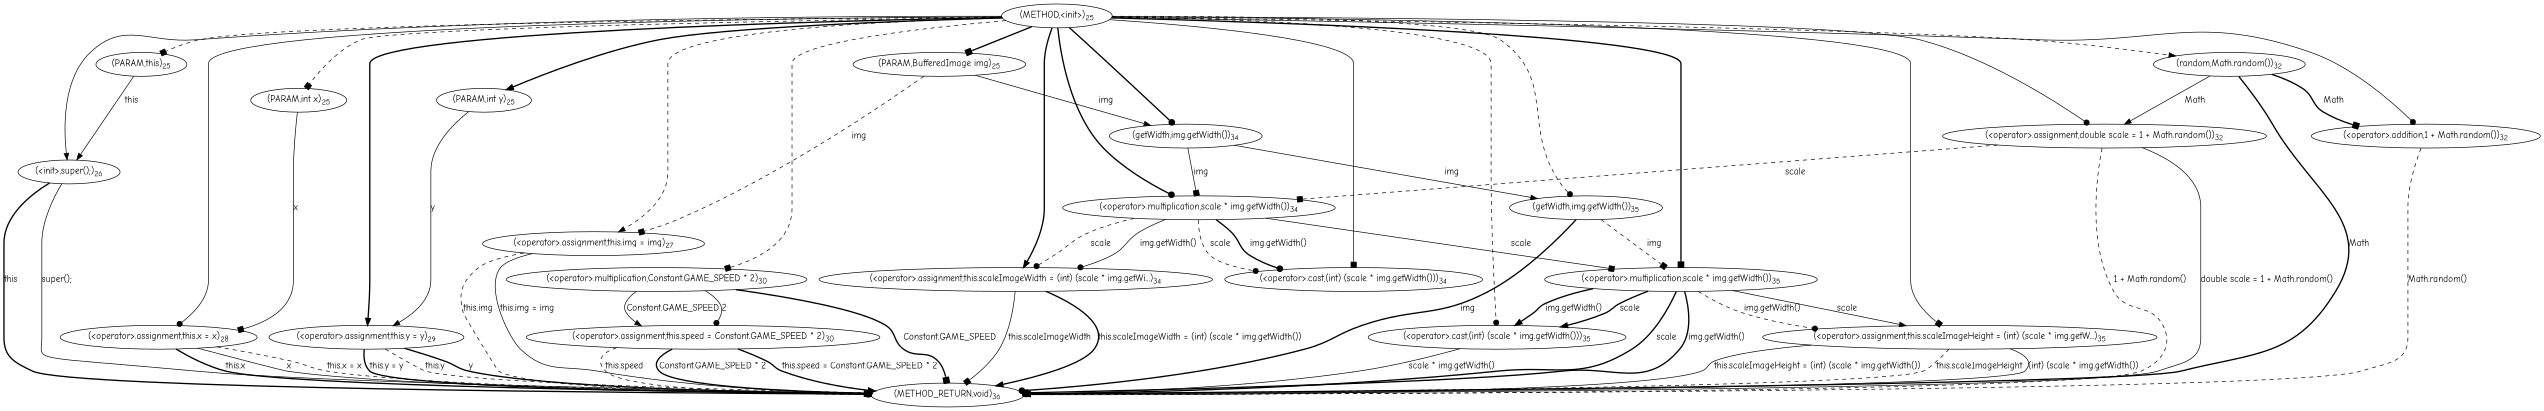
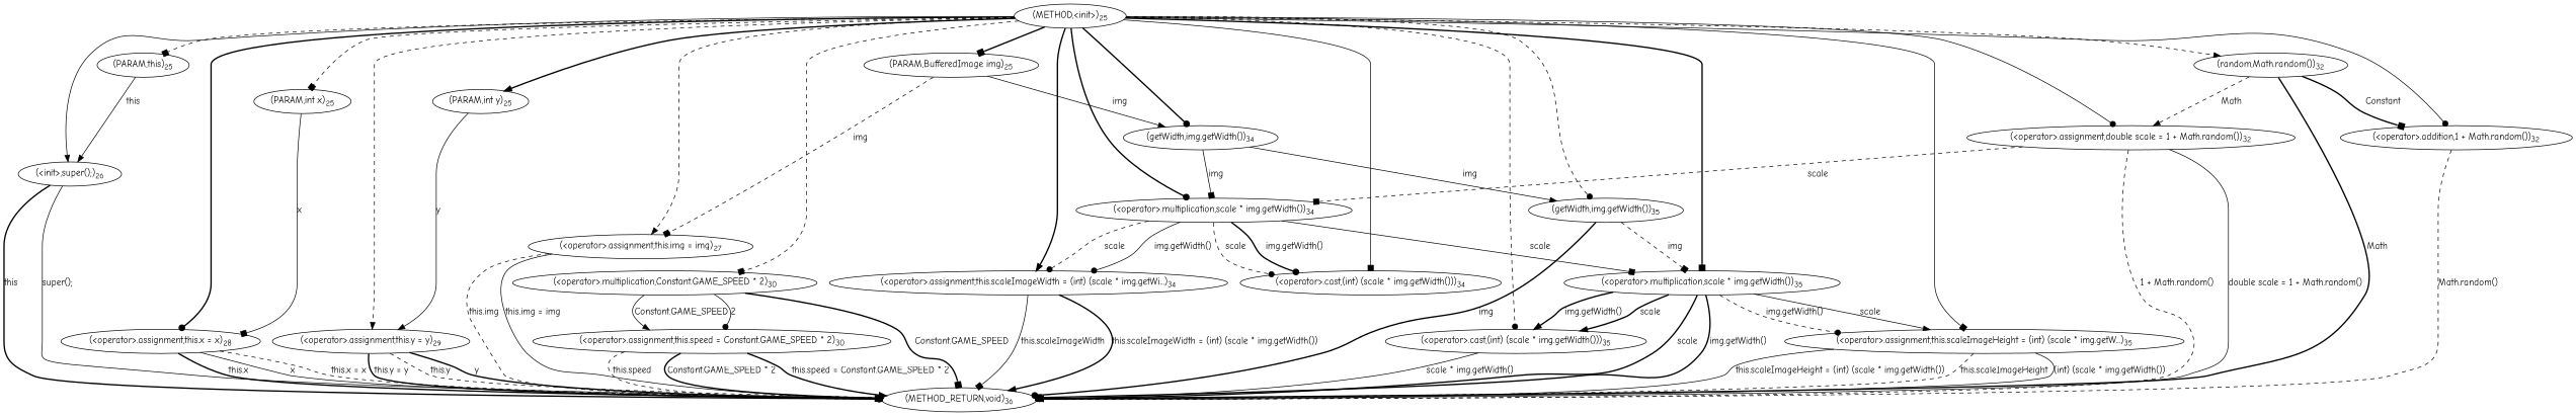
  digraph {
    fontname="Comic Neue"
    node [fontname="Comic Neue"]
    edge [arrowhead=normal fontname="Comic Neue" style=solid]
    n1 [label=<(METHOD,&lt;init&gt;)<SUB>25</SUB>>]
    n2 [label=<(PARAM,this)<SUB>25</SUB>>]
    n3 [label=<(PARAM,BufferedImage img)<SUB>25</SUB>>]
    n4 [label=<(PARAM,int x)<SUB>25</SUB>>]
    n5 [label=<(PARAM,int y)<SUB>25</SUB>>]
    n6 [label=<(&lt;init&gt;,super();)<SUB>26</SUB>>]
    n7 [label=<(&lt;operator&gt;.assignment,this.img = img)<SUB>27</SUB>>]
    n8 [label=<(&lt;operator&gt;.assignment,this.x = x)<SUB>28</SUB>>]
    n9 [label=<(&lt;operator&gt;.assignment,this.y = y)<SUB>29</SUB>>]
    n10 [label=<(&lt;operator&gt;.assignment,double scale = 1 + Math.random())<SUB>32</SUB>>]
    n11 [label=<(&lt;operator&gt;.assignment,this.scaleImageWidth = (int) (scale * img.getWi...)<SUB>34</SUB>>]
    n12 [label=<(&lt;operator&gt;.assignment,this.scaleImageHeight = (int) (scale * img.getW...)<SUB>35</SUB>>]
    n13 [label=<(&lt;operator&gt;.multiplication,Constant.GAME_SPEED * 2)<SUB>30</SUB>>]
    n14 [label=<(&lt;operator&gt;.addition,1 + Math.random())<SUB>32</SUB>>]
    n15 [label=<(&lt;operator&gt;.cast,(int) (scale * img.getWidth()))<SUB>34</SUB>>]
    n16 [label=<(&lt;operator&gt;.cast,(int) (scale * img.getWidth()))<SUB>35</SUB>>]
    n17 [label=<(random,Math.random())<SUB>32</SUB>>]
    n18 [label=<(&lt;operator&gt;.multiplication,scale * img.getWidth())<SUB>34</SUB>>]
    n19 [label=<(&lt;operator&gt;.multiplication,scale * img.getWidth())<SUB>35</SUB>>]
    n20 [label=<(getWidth,img.getWidth())<SUB>34</SUB>>]
    n21 [label=<(getWidth,img.getWidth())<SUB>35</SUB>>]
    n22 [label=<(METHOD_RETURN,void)<SUB>36</SUB>>]
    n23 [label=<(&lt;operator&gt;.assignment,this.speed = Constant.GAME_SPEED * 2)<SUB>30</SUB>>]
    n1 -> n2 [arrowhead=box style=dashed]
    n1 -> n3 [arrowhead=box style=bold]
    n1 -> n4 [arrowhead=box style=dashed]
    n1 -> n5 [style=bold]
    n1 -> n6
    n1 -> n7 [style=dashed]
-   n1 -> n8 [arrowhead=dot]
-   n1 -> n9 [style=bold]
+   n1 -> n8 [arrowhead=dot style=bold]
+   n1 -> n9 [style=dashed]
    n1 -> n10 [arrowhead=dot]
    n1 -> n11 [style=bold]
    n1 -> n12 [arrowhead=box]
    n1 -> n13 [arrowhead=box style=dashed]
    n1 -> n14 [arrowhead=dot]
    n1 -> n15 [arrowhead=box]
    n1 -> n16 [arrowhead=dot style=dashed]
    n1 -> n17 [style=dashed]
    n1 -> n18 [arrowhead=dot style=bold]
    n1 -> n19 [arrowhead=box style=bold]
    n1 -> n20 [arrowhead=dot style=bold]
    n1 -> n21 [arrowhead=dot style=dashed]
    n2 -> n6 [label=this]
    n3 -> n7 [arrowhead=box label=img style=dashed]
    n3 -> n20 [label=img]
    n4 -> n8 [arrowhead=box label=x]
    n5 -> n9 [label=y]
    n6 -> n22 [arrowhead=dot label=this style=bold]
    n6 -> n22 [label="super();"]
    n7 -> n22 [label="this.img" style=dashed]
    n7 -> n22 [label="this.img = img"]
    n8 -> n22 [arrowhead=box label="this.x" style=bold]
    n8 -> n22 [arrowhead=dot label=x]
    n8 -> n22 [label="this.x = x" style=dashed]
    n9 -> n22 [arrowhead=dot label="this.y" style=dashed]
    n9 -> n22 [label=y style=bold]
    n9 -> n22 [label="this.y = y" style=bold]
    n10 -> n18 [arrowhead=box label=scale style=dashed]
    n10 -> n22 [label="1 + Math.random()" style=dashed]
    n10 -> n22 [arrowhead=dot label="double scale = 1 + Math.random()"]
    n11 -> n22 [arrowhead=box label="this.scaleImageWidth"]
    n11 -> n22 [label="this.scaleImageWidth = (int) (scale * img.getWidth())" style=bold]
    n12 -> n22 [arrowhead=box label="this.scaleImageHeight" style=dashed]
    n12 -> n22 [label="(int) (scale * img.getWidth())"]
    n12 -> n22 [label="this.scaleImageHeight = (int) (scale * img.getWidth())"]
    n13 -> n22 [arrowhead=box label="Constant.GAME_SPEED" style=bold]
    n13 -> n23 [label="Constant.GAME_SPEED"]
    n13 -> n23 [arrowhead=dot label=2]
    n14 -> n22 [label="Math.random()" style=dashed]
    n16 -> n22 [arrowhead=box label="scale * img.getWidth()"]
-   n17 -> n10 [label=Math]
-   n17 -> n14 [arrowhead=box label=Math style=bold]
+   n17 -> n10 [label=Math style=dashed]
+   n17 -> n14 [arrowhead=box label=Constant style=bold]
    n17 -> n22 [arrowhead=dot label=Math style=bold]
    n18 -> n11 [arrowhead=dot label=scale style=dashed]
    n18 -> n11 [arrowhead=dot label="img.getWidth()"]
    n18 -> n15 [arrowhead=dot label=scale style=dashed]
    n18 -> n15 [arrowhead=dot label="img.getWidth()" style=bold]
    n18 -> n19 [arrowhead=box label=scale]
    n19 -> n12 [label=scale]
    n19 -> n12 [arrowhead=dot label="img.getWidth()" style=dashed]
    n19 -> n16 [label=scale style=bold]
    n19 -> n16 [label="img.getWidth()" style=bold]
    n19 -> n22 [label=scale style=bold]
    n19 -> n22 [arrowhead=box label="img.getWidth()" style=bold]
    n20 -> n18 [arrowhead=box label=img]
    n20 -> n21 [label=img]
    n21 -> n19 [arrowhead=box label=img style=dashed]
    n21 -> n22 [arrowhead=dot label=img style=bold]
    n23 -> n22 [arrowhead=dot label="this.speed" style=dashed]
    n23 -> n22 [label="Constant.GAME_SPEED * 2" style=bold]
    n23 -> n22 [label="this.speed = Constant.GAME_SPEED * 2" style=bold]
  }
